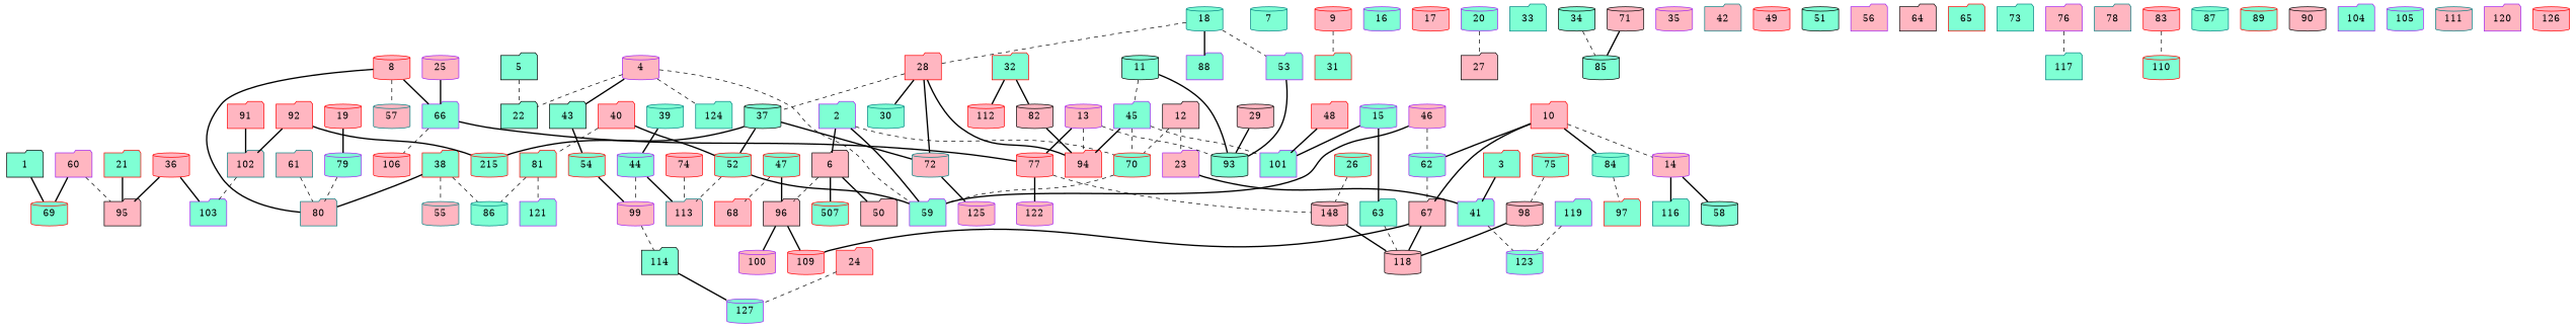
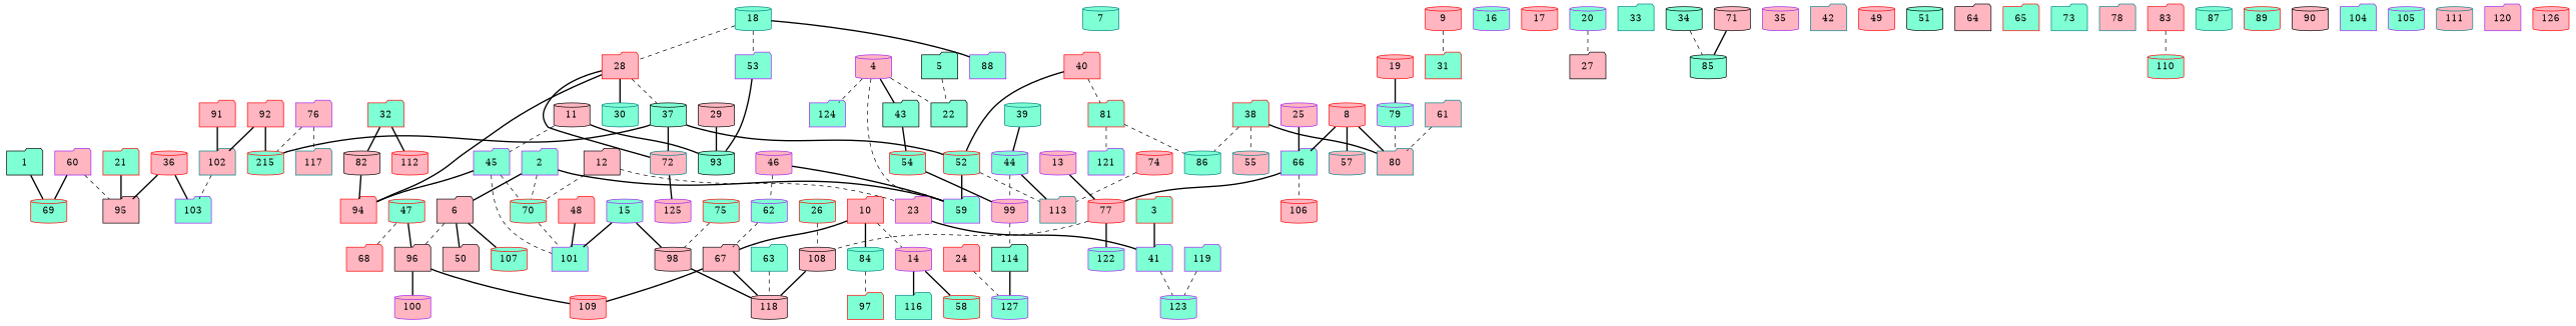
  graph {
    node [color=red fillcolor=aquamarine shape=cylinder style=filled]
    edge [style=bold]
    1 [color=black shape=folder]
    69
    2 [color=purple shape=folder]
    6 [color=black fillcolor=lightpink shape=folder]
    59 [color=purple shape=folder]
    70
    50 [color=black fillcolor=lightpink shape=folder]
    96 [color=black fillcolor=lightpink shape=folder]
-   107 [label=507]
+   107
    101 [color=purple shape=folder]
    3 [shape=folder]
    41 [color=purple shape=folder]
    123 [color=purple]
    4 [color=purple fillcolor=lightpink]
    22 [color=black shape=folder]
    43 [color=black shape=folder]
-   124 [color=teal shape=folder]
+   124 [color=purple shape=folder]
    54
    5 [color=black shape=folder]
    109 [fillcolor=lightpink]
    100 [color=purple fillcolor=lightpink]
    7 [color=teal]
    8 [fillcolor=lightpink]
    57 [color=teal fillcolor=lightpink]
    66 [color=purple shape=folder]
    80 [color=teal fillcolor=lightpink shape=folder]
    77 [fillcolor=lightpink]
    106 [fillcolor=lightpink]
    9 [fillcolor=lightpink]
    31 [shape=folder]
    10 [fillcolor=lightpink shape=folder]
    14 [color=purple fillcolor=lightpink]
    62 [color=purple]
    67 [color=black fillcolor=lightpink shape=folder]
    84 [color=teal]
-   58 [color=black]
+   58
    116 [color=teal shape=folder]
    118 [color=black fillcolor=lightpink]
    97 [shape=folder]
-   11 [color=black]
+   11 [color=black fillcolor=lightpink]
    45 [color=purple shape=folder]
    93 [color=black]
    94 [fillcolor=lightpink shape=folder]
    12 [color=black fillcolor=lightpink shape=folder]
    23 [color=purple fillcolor=lightpink shape=folder]
    13 [color=purple fillcolor=lightpink]
-   108 [color=black fillcolor=lightpink label=148]
-   122 [color=purple fillcolor=lightpink]
+   108 [color=black fillcolor=lightpink]
+   122 [color=purple]
    15 [color=purple]
    98 [color=black fillcolor=lightpink]
    16 [color=purple]
    17 [fillcolor=lightpink]
    18 [color=teal]
    28 [fillcolor=lightpink shape=folder]
    53 [color=purple shape=folder]
    88 [color=purple shape=folder]
    30 [color=teal]
    37 [color=black]
    72 [color=teal fillcolor=lightpink]
    19 [fillcolor=lightpink]
    79 [color=purple]
    20 [color=purple]
    27 [color=black fillcolor=lightpink shape=folder]
    21 [shape=folder]
    95 [color=black fillcolor=lightpink shape=folder]
    24 [fillcolor=lightpink shape=folder]
    127 [color=purple]
    25 [color=purple fillcolor=lightpink]
    26
    52
    n71 [label=215]
    125 [color=purple fillcolor=lightpink]
    29 [color=black fillcolor=lightpink]
    32 [shape=folder]
    82 [color=black fillcolor=lightpink]
    112 [fillcolor=lightpink]
    33 [color=teal shape=folder]
    34 [color=black]
    85 [color=black]
    35 [color=purple fillcolor=lightpink]
    36 [fillcolor=lightpink]
    103 [color=purple shape=folder]
    113 [color=teal fillcolor=lightpink shape=folder]
    38 [shape=folder]
    55 [color=teal fillcolor=lightpink]
    86 [color=teal]
    39 [color=teal]
    44 [color=purple]
    99 [color=purple fillcolor=lightpink]
    40 [fillcolor=lightpink shape=folder]
    81 [shape=folder]
    121 [color=purple shape=folder]
    42 [color=teal fillcolor=lightpink shape=folder]
    114 [color=black shape=folder]
    46 [color=purple fillcolor=lightpink]
    47
    68 [fillcolor=lightpink shape=folder]
    48 [fillcolor=lightpink shape=folder]
    49 [fillcolor=lightpink]
    51 [color=black]
-   56 [color=purple fillcolor=lightpink shape=folder]
    60 [color=purple fillcolor=lightpink shape=folder]
    61 [color=teal fillcolor=lightpink shape=folder]
    63 [color=teal shape=folder]
    64 [color=black fillcolor=lightpink shape=folder]
    65 [shape=folder]
    71 [color=black fillcolor=lightpink]
    73 [color=teal shape=folder]
    74 [fillcolor=lightpink]
    75
    76 [color=purple fillcolor=lightpink shape=folder]
-   117 [color=teal shape=folder]
+   117 [color=teal fillcolor=lightpink shape=folder]
    78 [color=teal fillcolor=lightpink shape=folder]
-   83 [fillcolor=lightpink]
+   83 [fillcolor=lightpink shape=folder]
    110
    87 [color=teal]
    89
    90 [color=black fillcolor=lightpink]
    91 [fillcolor=lightpink shape=folder]
    102 [color=teal fillcolor=lightpink shape=folder]
    92 [fillcolor=lightpink shape=folder]
    104 [color=purple shape=folder]
    105 [color=purple]
    111 [color=teal fillcolor=lightpink]
    119 [color=purple shape=folder]
    120 [color=purple fillcolor=lightpink shape=folder]
    126 [fillcolor=lightpink]
    1 -- 69
    2 -- 6
    2 -- 59
    2 -- 70 [style=dashed]
    6 -- 50
    6 -- 96 [style=dashed]
    6 -- 107
-   70 -- 59 [style=dashed]
+   70 -- 101 [style=dashed]
    96 -- 109
    96 -- 100
    3 -- 41
    41 -- 123 [style=dashed]
    4 -- 59 [style=dashed]
    4 -- 22 [style=dashed]
    4 -- 43
    4 -- 124 [style=dashed]
    43 -- 54
    54 -- 99
    5 -- 22 [style=dashed]
-   8 -- 57 [style=dashed]
+   8 -- 57
    8 -- 66
    8 -- 80
    66 -- 77
    66 -- 106 [style=dashed]
    77 -- 108 [style=dashed]
    77 -- 122
    9 -- 31 [style=dashed]
    10 -- 14 [style=dashed]
-   10 -- 62
    10 -- 67
    10 -- 84
    14 -- 58
    14 -- 116
    62 -- 67 [style=dashed]
    67 -- 109
    67 -- 118
    84 -- 97 [style=dashed]
    11 -- 45 [style=dashed]
    11 -- 93
    45 -- 70 [style=dashed]
    45 -- 101 [style=dashed]
    45 -- 94
    12 -- 70 [style=dashed]
    12 -- 23 [style=dashed]
    23 -- 41
    13 -- 77
-   13 -- 93 [style=dashed]
-   13 -- 94 [style=dashed]
    108 -- 118
    15 -- 101
-   15 -- 63
+   15 -- 98
    98 -- 118
    18 -- 28 [style=dashed]
    18 -- 53 [style=dashed]
    18 -- 88
    28 -- 94
    28 -- 30
    28 -- 37 [style=dashed]
    28 -- 72
    53 -- 93
    37 -- 72
    37 -- 52
    37 -- n71
    72 -- 125
    19 -- 79
    79 -- 80 [style=dashed]
    20 -- 27 [style=dashed]
    21 -- 95
    24 -- 127 [style=dashed]
    25 -- 66
    26 -- 108 [style=dashed]
    52 -- 59
    52 -- 113 [style=dashed]
    29 -- 93
    32 -- 82
    32 -- 112
    82 -- 94
    34 -- 85 [style=dashed]
    36 -- 95
    36 -- 103
    38 -- 80
    38 -- 55 [style=dashed]
    38 -- 86 [style=dashed]
    39 -- 44
    44 -- 113
    44 -- 99 [style=dashed]
    99 -- 114 [style=dashed]
    40 -- 52
    40 -- 81 [style=dashed]
    81 -- 86 [style=dashed]
    81 -- 121 [style=dashed]
    114 -- 127
    46 -- 59
    46 -- 62 [style=dashed]
    47 -- 96
    47 -- 68 [style=dashed]
    48 -- 101
    60 -- 69
    60 -- 95 [style=dashed]
    61 -- 80 [style=dashed]
    63 -- 118 [style=dashed]
    71 -- 85
    74 -- 113 [style=dashed]
    75 -- 98 [style=dashed]
+   76 -- n71 [style=dashed]
    76 -- 117 [style=dashed]
    83 -- 110 [style=dashed]
    91 -- 102
    102 -- 103 [style=dashed]
    92 -- n71
    92 -- 102
    119 -- 123 [style=dashed]
  }
